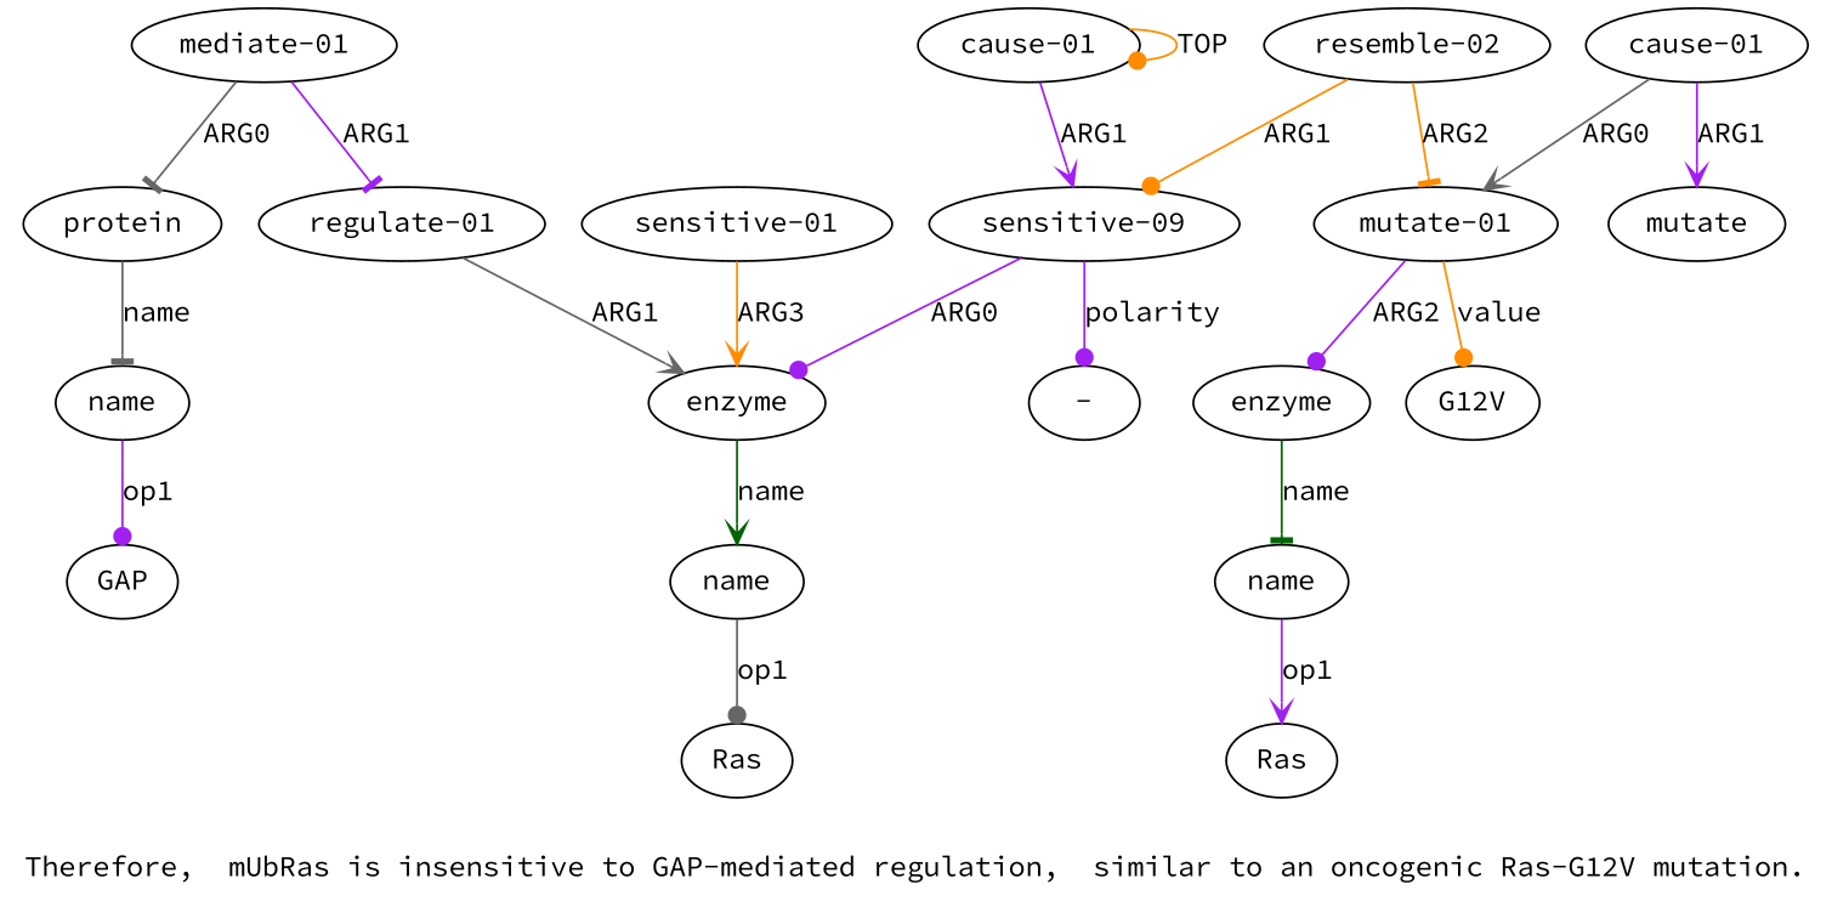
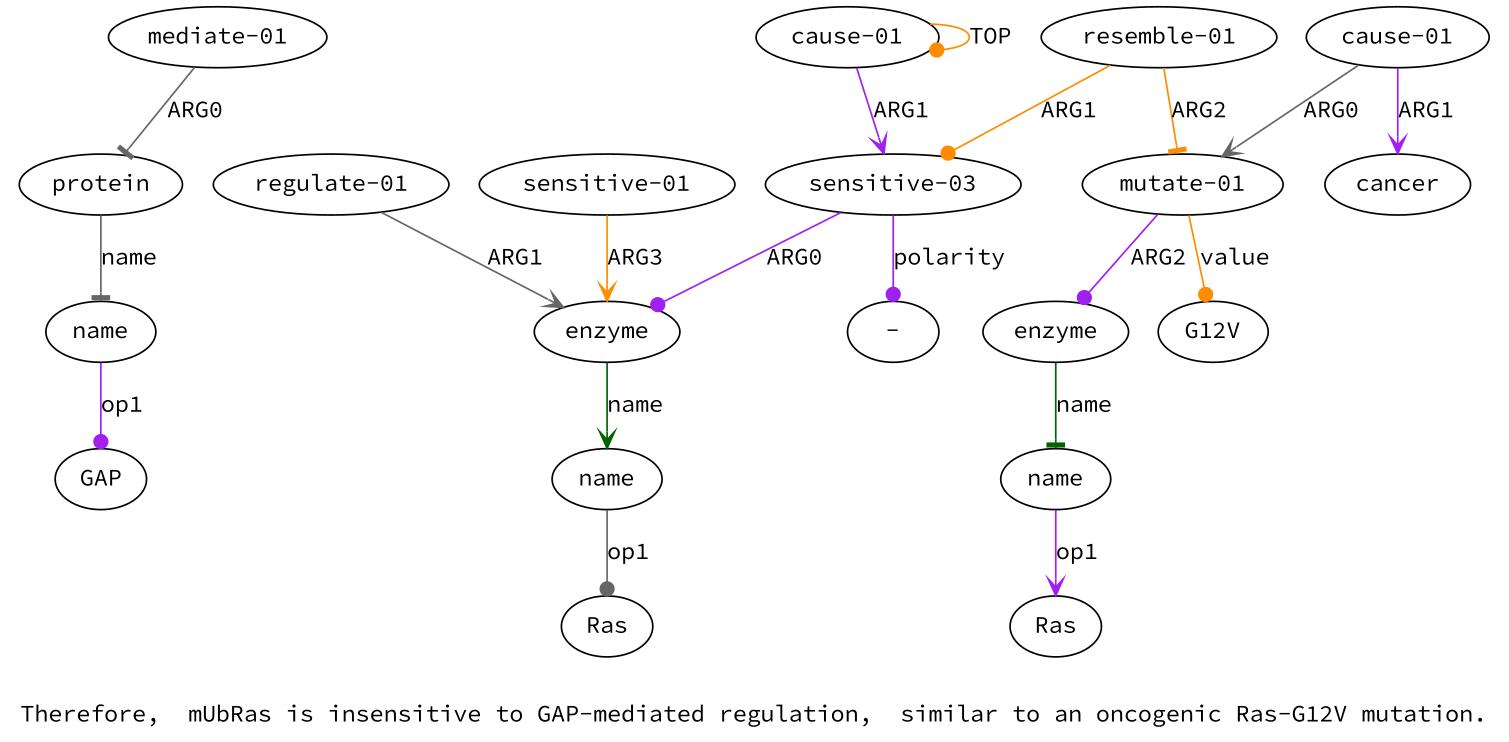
  digraph {
    fontname="Source Code Pro"
    label="Therefore,  mUbRas is insensitive to GAP-mediated regulation,  similar to an oncogenic Ras-G12V mutation."
    node [color=black fontname="Source Code Pro" gold_ind=-1 gold_label=name test_ind=-1 test_label=name]
    edge [arrowhead=dot color=purple fontname="Source Code Pro" gold_label=ARG1 test_label=ARG1]
    n1 [gold_label=Ras label=Ras test_label=Ras]
-   n2 [gold_ind=14 gold_label=cancer label=mutate test_ind=14 test_label=cancer]
+   n2 [gold_ind=14 gold_label=cancer label=cancer test_ind=14 test_label=cancer]
    n3 [gold_label=G12V label=G12V test_label=G12V]
    n4 [gold_ind=11 gold_label=enzyme label=enzyme test_ind=11 test_label=enzyme]
    n5 [gold_ind=12 label=name test_ind=12]
    n6 [gold_label=Ras label=Ras test_label=Ras]
    n7 [gold_ind=10 gold_label="mutate-01" label="mutate-01" test_ind=10 test_label="mutate-01"]
    n8 [gold_ind=13 gold_label="cause-01" label="cause-01" test_ind=13 test_label="cause-01"]
    n9 [gold_label=GAP label=GAP test_label=GAP]
    n10 [gold_label="-" label="-" test_label="-"]
-   n11 [gold_ind=1 gold_label="sensitive-03" label="sensitive-09" test_ind=1 test_label="sensitive-03"]
+   n11 [gold_ind=1 gold_label="sensitive-03" label="sensitive-03" test_ind=1 test_label="sensitive-03"]
    n12 [gold_ind=2 gold_label=enzyme label=enzyme test_ind=2 test_label=enzyme]
    n13 [gold_ind=3 label=name test_ind=3]
    n14 [gold_ind=5 gold_label="regulate-01" label="regulate-01" test_ind=5 test_label="regulate-01"]
    n15 [gold_ind=0 gold_label="cause-01" label="cause-01" test_ind=0 test_label="cause-01"]
    n16 [gold_ind=4 gold_label="ubiquitinate-01" label="sensitive-01" test_ind=4 test_label="ubiquitinate-01"]
    n17 [gold_ind=7 gold_label=protein label=protein test_ind=7 test_label=protein]
    n18 [gold_ind=8 label=name test_ind=8]
    n19 [gold_ind=6 gold_label="mediate-01" label="mediate-01" test_ind=6 test_label="mediate-01"]
-   n20 [gold_ind=9 gold_label="resemble-01" label="resemble-02" test_ind=9 test_label="resemble-01"]
+   n20 [gold_ind=9 gold_label="resemble-01" label="resemble-01" test_ind=9 test_label="resemble-01"]
    n4 -> n5 [arrowhead=tee color=darkgreen gold_label=name label=name test_label=name]
    n5 -> n6 [arrowhead=vee gold_label=op1 label=op1 test_label=op1]
    n7 -> n3 [color=darkorange gold_label=value label=value test_label=value]
    n7 -> n4 [gold_label=ARG2 label=ARG2 test_label=ARG2]
    n8 -> n2 [arrowhead=vee label=ARG1]
    n8 -> n7 [arrowhead=vee color=gray40 gold_label=ARG0 label=ARG0 test_label=ARG0]
    n11 -> n10 [gold_label=polarity label=polarity test_label=polarity]
    n11 -> n12 [gold_label=ARG0 label=ARG0 test_label=ARG0]
    n12 -> n13 [arrowhead=vee color=darkgreen gold_label=name label=name test_label=name]
    n13 -> n1 [color=gray40 gold_label=op1 label=op1 test_label=op1]
    n14 -> n12 [arrowhead=vee color=gray40 label=ARG1]
    n15 -> n11 [arrowhead=vee label=ARG1]
    n15 -> n15 [color=darkorange gold_label=TOP label=TOP test_label=TOP]
    n16 -> n12 [arrowhead=vee color=darkorange gold_label=ARG3 label=ARG3 test_label=ARG3]
    n17 -> n18 [arrowhead=tee color=gray40 gold_label=name label=name test_label=name]
    n18 -> n9 [gold_label=op1 label=op1 test_label=op1]
-   n19 -> n14 [arrowhead=tee label=ARG1]
    n19 -> n17 [arrowhead=tee color=gray40 gold_label=ARG0 label=ARG0 test_label=ARG0]
    n20 -> n7 [arrowhead=tee color=darkorange gold_label=ARG2 label=ARG2 test_label=ARG2]
    n20 -> n11 [color=darkorange label=ARG1]
  }
